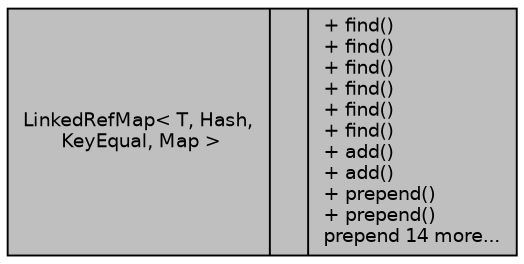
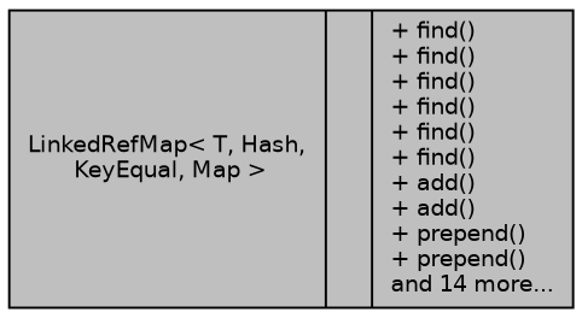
  digraph {
    rankdir=LR
-   n1 [color=black fillcolor=grey75 fontcolor=black fontname=Helvetica fontsize=10 height=0.2 label="{LinkedRefMap\< T, Hash,\l KeyEqual, Map \>\n||+ find()\l+ find()\l+ find()\l+ find()\l+ find()\l+ find()\l+ add()\l+ add()\l+ prepend()\l+ prepend()\lprepend 14 more...\l}" shape=record style=filled width=0.4]
+   n1 [color=black fillcolor=grey75 fontcolor=black fontname=Helvetica fontsize=10 height=0.2 label="{LinkedRefMap\< T, Hash,\l KeyEqual, Map \>\n||+ find()\l+ find()\l+ find()\l+ find()\l+ find()\l+ find()\l+ add()\l+ add()\l+ prepend()\l+ prepend()\land 14 more...\l}" shape=record style=filled width=0.4]
  }
